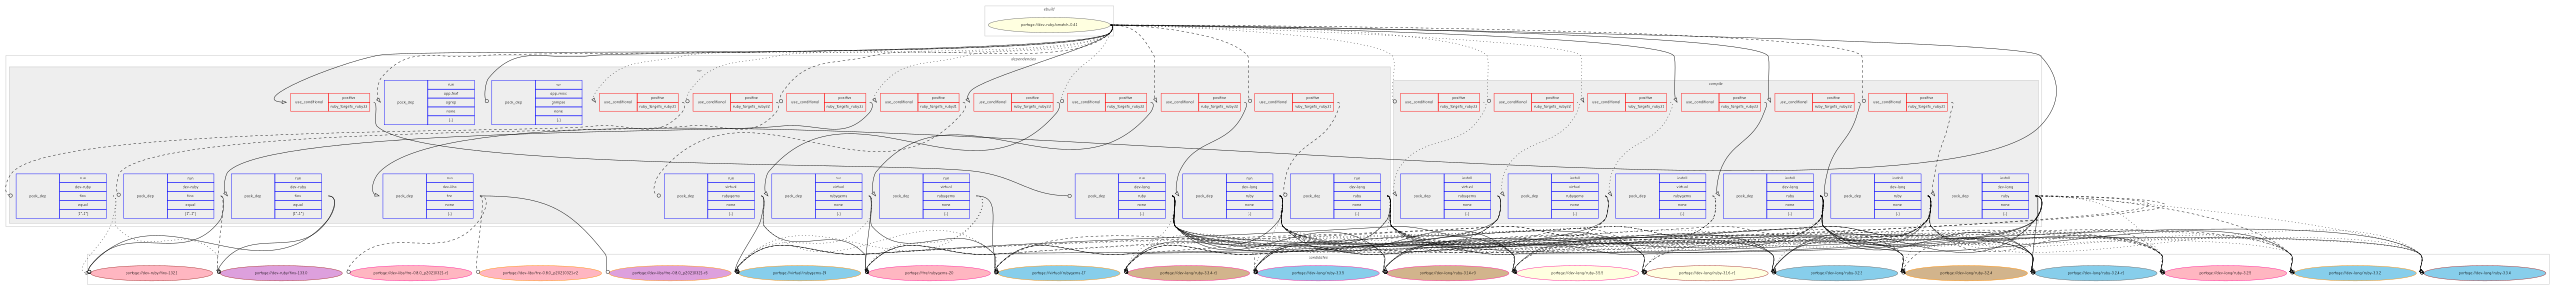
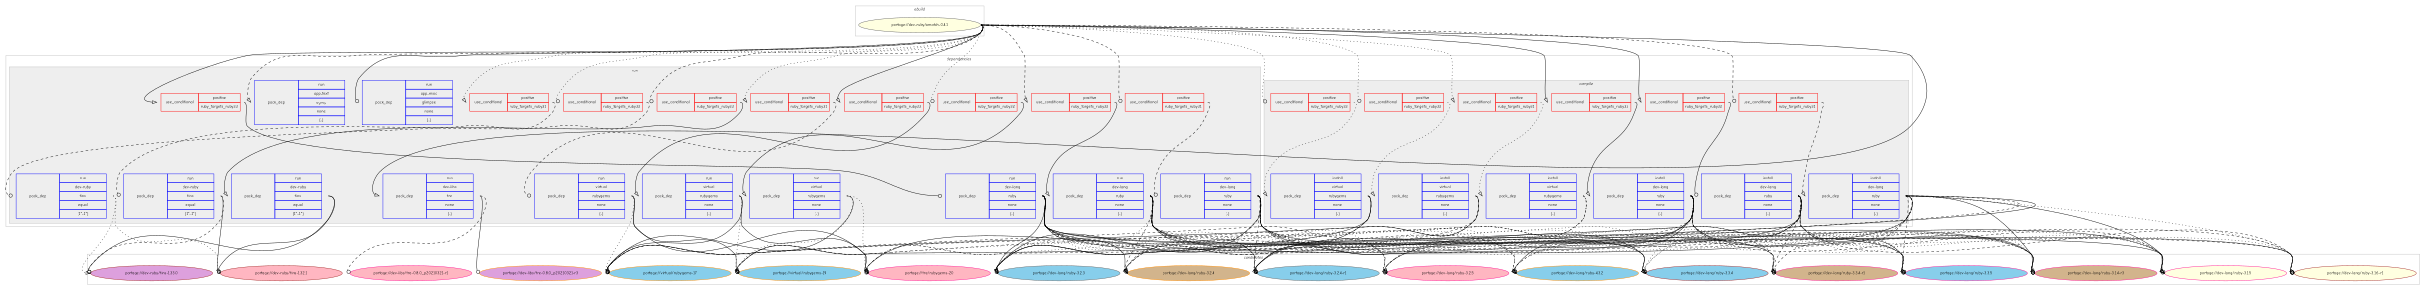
  digraph {
    compound=true
    concentrate=true
    fontname="Comic Neue"
    fontsize=10
    newrank=true
    rankdir=TB
    ranksep=1.5
    node [color=blue fontname="Comic Neue" fontsize=10 shape=none]
    edge [arrowhead=onormal fontname="Comic Neue" headport=w style=solid tailport=e weight=100]
    n1 [color=gray40 fillcolor=lightyellow label="portage://dev-ruby/amatch-0.4.1" style=filled width=4 shape=""]
    n2 [label=<<TABLE BORDER="0" CELLBORDER="1" CELLSPACING="0" CELLPADDING="4" WIDTH="220"><TR><TD ROWSPAN="6" CELLPADDING="30">pack_dep</TD></TR><TR><TD WIDTH="110">install</TD></TR><TR><TD>dev-lang</TD></TR><TR><TD>ruby</TD></TR><TR><TD>none</TD></TR><TR><TD>[,,]</TD></TR></TABLE>>]
    n3 [color=red label=<<TABLE BORDER="0" CELLBORDER="1" CELLSPACING="0" CELLPADDING="4"><TR><TD ROWSPAN="3" CELLPADDING="10">use_conditional</TD></TR><TR><TD>positive</TD></TR><TR><TD>ruby_targets_ruby31</TD></TR></TABLE>>]
    n4 [label=<<TABLE BORDER="0" CELLBORDER="1" CELLSPACING="0" CELLPADDING="4" WIDTH="220"><TR><TD ROWSPAN="6" CELLPADDING="30">pack_dep</TD></TR><TR><TD WIDTH="110">install</TD></TR><TR><TD>virtual</TD></TR><TR><TD>rubygems</TD></TR><TR><TD>none</TD></TR><TR><TD>[,,]</TD></TR></TABLE>>]
    n5 [color=red label=<<TABLE BORDER="0" CELLBORDER="1" CELLSPACING="0" CELLPADDING="4"><TR><TD ROWSPAN="3" CELLPADDING="10">use_conditional</TD></TR><TR><TD>positive</TD></TR><TR><TD>ruby_targets_ruby31</TD></TR></TABLE>>]
    n6 [label=<<TABLE BORDER="0" CELLBORDER="1" CELLSPACING="0" CELLPADDING="4" WIDTH="220"><TR><TD ROWSPAN="6" CELLPADDING="30">pack_dep</TD></TR><TR><TD WIDTH="110">install</TD></TR><TR><TD>dev-lang</TD></TR><TR><TD>ruby</TD></TR><TR><TD>none</TD></TR><TR><TD>[,,]</TD></TR></TABLE>>]
    n7 [color=red label=<<TABLE BORDER="0" CELLBORDER="1" CELLSPACING="0" CELLPADDING="4"><TR><TD ROWSPAN="3" CELLPADDING="10">use_conditional</TD></TR><TR><TD>positive</TD></TR><TR><TD>ruby_targets_ruby32</TD></TR></TABLE>>]
    n8 [label=<<TABLE BORDER="0" CELLBORDER="1" CELLSPACING="0" CELLPADDING="4" WIDTH="220"><TR><TD ROWSPAN="6" CELLPADDING="30">pack_dep</TD></TR><TR><TD WIDTH="110">install</TD></TR><TR><TD>virtual</TD></TR><TR><TD>rubygems</TD></TR><TR><TD>none</TD></TR><TR><TD>[,,]</TD></TR></TABLE>>]
    n9 [color=red label=<<TABLE BORDER="0" CELLBORDER="1" CELLSPACING="0" CELLPADDING="4"><TR><TD ROWSPAN="3" CELLPADDING="10">use_conditional</TD></TR><TR><TD>positive</TD></TR><TR><TD>ruby_targets_ruby32</TD></TR></TABLE>>]
    n10 [label=<<TABLE BORDER="0" CELLBORDER="1" CELLSPACING="0" CELLPADDING="4" WIDTH="220"><TR><TD ROWSPAN="6" CELLPADDING="30">pack_dep</TD></TR><TR><TD WIDTH="110">install</TD></TR><TR><TD>dev-lang</TD></TR><TR><TD>ruby</TD></TR><TR><TD>none</TD></TR><TR><TD>[,,]</TD></TR></TABLE>>]
    n11 [color=red label=<<TABLE BORDER="0" CELLBORDER="1" CELLSPACING="0" CELLPADDING="4"><TR><TD ROWSPAN="3" CELLPADDING="10">use_conditional</TD></TR><TR><TD>positive</TD></TR><TR><TD>ruby_targets_ruby33</TD></TR></TABLE>>]
    n12 [label=<<TABLE BORDER="0" CELLBORDER="1" CELLSPACING="0" CELLPADDING="4" WIDTH="220"><TR><TD ROWSPAN="6" CELLPADDING="30">pack_dep</TD></TR><TR><TD WIDTH="110">install</TD></TR><TR><TD>virtual</TD></TR><TR><TD>rubygems</TD></TR><TR><TD>none</TD></TR><TR><TD>[,,]</TD></TR></TABLE>>]
    n13 [color=red label=<<TABLE BORDER="0" CELLBORDER="1" CELLSPACING="0" CELLPADDING="4"><TR><TD ROWSPAN="3" CELLPADDING="10">use_conditional</TD></TR><TR><TD>positive</TD></TR><TR><TD>ruby_targets_ruby33</TD></TR></TABLE>>]
    n14 [label=<<TABLE BORDER="0" CELLBORDER="1" CELLSPACING="0" CELLPADDING="4" WIDTH="220"><TR><TD ROWSPAN="6" CELLPADDING="30">pack_dep</TD></TR><TR><TD WIDTH="110">run</TD></TR><TR><TD>dev-lang</TD></TR><TR><TD>ruby</TD></TR><TR><TD>none</TD></TR><TR><TD>[,,]</TD></TR></TABLE>>]
    n15 [color=red label=<<TABLE BORDER="0" CELLBORDER="1" CELLSPACING="0" CELLPADDING="4"><TR><TD ROWSPAN="3" CELLPADDING="10">use_conditional</TD></TR><TR><TD>positive</TD></TR><TR><TD>ruby_targets_ruby31</TD></TR></TABLE>>]
    n16 [label=<<TABLE BORDER="0" CELLBORDER="1" CELLSPACING="0" CELLPADDING="4" WIDTH="220"><TR><TD ROWSPAN="6" CELLPADDING="30">pack_dep</TD></TR><TR><TD WIDTH="110">run</TD></TR><TR><TD>dev-ruby</TD></TR><TR><TD>tins</TD></TR><TR><TD>equal</TD></TR><TR><TD>[1*,,,1*]</TD></TR></TABLE>>]
    n17 [color=red label=<<TABLE BORDER="0" CELLBORDER="1" CELLSPACING="0" CELLPADDING="4"><TR><TD ROWSPAN="3" CELLPADDING="10">use_conditional</TD></TR><TR><TD>positive</TD></TR><TR><TD>ruby_targets_ruby31</TD></TR></TABLE>>]
    n18 [label=<<TABLE BORDER="0" CELLBORDER="1" CELLSPACING="0" CELLPADDING="4" WIDTH="220"><TR><TD ROWSPAN="6" CELLPADDING="30">pack_dep</TD></TR><TR><TD WIDTH="110">run</TD></TR><TR><TD>virtual</TD></TR><TR><TD>rubygems</TD></TR><TR><TD>none</TD></TR><TR><TD>[,,]</TD></TR></TABLE>>]
    n19 [color=red label=<<TABLE BORDER="0" CELLBORDER="1" CELLSPACING="0" CELLPADDING="4"><TR><TD ROWSPAN="3" CELLPADDING="10">use_conditional</TD></TR><TR><TD>positive</TD></TR><TR><TD>ruby_targets_ruby32</TD></TR></TABLE>>]
    n20 [label=<<TABLE BORDER="0" CELLBORDER="1" CELLSPACING="0" CELLPADDING="4" WIDTH="220"><TR><TD ROWSPAN="6" CELLPADDING="30">pack_dep</TD></TR><TR><TD WIDTH="110">run</TD></TR><TR><TD>virtual</TD></TR><TR><TD>rubygems</TD></TR><TR><TD>none</TD></TR><TR><TD>[,,]</TD></TR></TABLE>>]
    n21 [color=red label=<<TABLE BORDER="0" CELLBORDER="1" CELLSPACING="0" CELLPADDING="4"><TR><TD ROWSPAN="3" CELLPADDING="10">use_conditional</TD></TR><TR><TD>positive</TD></TR><TR><TD>ruby_targets_ruby31</TD></TR></TABLE>>]
    n22 [label=<<TABLE BORDER="0" CELLBORDER="1" CELLSPACING="0" CELLPADDING="4" WIDTH="220"><TR><TD ROWSPAN="6" CELLPADDING="30">pack_dep</TD></TR><TR><TD WIDTH="110">run</TD></TR><TR><TD>dev-lang</TD></TR><TR><TD>ruby</TD></TR><TR><TD>none</TD></TR><TR><TD>[,,]</TD></TR></TABLE>>]
    n23 [color=red label=<<TABLE BORDER="0" CELLBORDER="1" CELLSPACING="0" CELLPADDING="4"><TR><TD ROWSPAN="3" CELLPADDING="10">use_conditional</TD></TR><TR><TD>positive</TD></TR><TR><TD>ruby_targets_ruby32</TD></TR></TABLE>>]
    n24 [label=<<TABLE BORDER="0" CELLBORDER="1" CELLSPACING="0" CELLPADDING="4" WIDTH="220"><TR><TD ROWSPAN="6" CELLPADDING="30">pack_dep</TD></TR><TR><TD WIDTH="110">run</TD></TR><TR><TD>dev-ruby</TD></TR><TR><TD>tins</TD></TR><TR><TD>equal</TD></TR><TR><TD>[1*,,,1*]</TD></TR></TABLE>>]
    n25 [color=red label=<<TABLE BORDER="0" CELLBORDER="1" CELLSPACING="0" CELLPADDING="4"><TR><TD ROWSPAN="3" CELLPADDING="10">use_conditional</TD></TR><TR><TD>positive</TD></TR><TR><TD>ruby_targets_ruby32</TD></TR></TABLE>>]
    n26 [label=<<TABLE BORDER="0" CELLBORDER="1" CELLSPACING="0" CELLPADDING="4" WIDTH="220"><TR><TD ROWSPAN="6" CELLPADDING="30">pack_dep</TD></TR><TR><TD WIDTH="110">run</TD></TR><TR><TD>dev-lang</TD></TR><TR><TD>ruby</TD></TR><TR><TD>none</TD></TR><TR><TD>[,,]</TD></TR></TABLE>>]
    n27 [color=red label=<<TABLE BORDER="0" CELLBORDER="1" CELLSPACING="0" CELLPADDING="4"><TR><TD ROWSPAN="3" CELLPADDING="10">use_conditional</TD></TR><TR><TD>positive</TD></TR><TR><TD>ruby_targets_ruby33</TD></TR></TABLE>>]
    n28 [label=<<TABLE BORDER="0" CELLBORDER="1" CELLSPACING="0" CELLPADDING="4" WIDTH="220"><TR><TD ROWSPAN="6" CELLPADDING="30">pack_dep</TD></TR><TR><TD WIDTH="110">run</TD></TR><TR><TD>dev-ruby</TD></TR><TR><TD>tins</TD></TR><TR><TD>equal</TD></TR><TR><TD>[1*,,,1*]</TD></TR></TABLE>>]
    n29 [color=red label=<<TABLE BORDER="0" CELLBORDER="1" CELLSPACING="0" CELLPADDING="4"><TR><TD ROWSPAN="3" CELLPADDING="10">use_conditional</TD></TR><TR><TD>positive</TD></TR><TR><TD>ruby_targets_ruby33</TD></TR></TABLE>>]
    n30 [label=<<TABLE BORDER="0" CELLBORDER="1" CELLSPACING="0" CELLPADDING="4" WIDTH="220"><TR><TD ROWSPAN="6" CELLPADDING="30">pack_dep</TD></TR><TR><TD WIDTH="110">run</TD></TR><TR><TD>virtual</TD></TR><TR><TD>rubygems</TD></TR><TR><TD>none</TD></TR><TR><TD>[,,]</TD></TR></TABLE>>]
    n31 [color=red label=<<TABLE BORDER="0" CELLBORDER="1" CELLSPACING="0" CELLPADDING="4"><TR><TD ROWSPAN="3" CELLPADDING="10">use_conditional</TD></TR><TR><TD>positive</TD></TR><TR><TD>ruby_targets_ruby33</TD></TR></TABLE>>]
    n32 [label=<<TABLE BORDER="0" CELLBORDER="1" CELLSPACING="0" CELLPADDING="4" WIDTH="220"><TR><TD ROWSPAN="6" CELLPADDING="30">pack_dep</TD></TR><TR><TD WIDTH="110">run</TD></TR><TR><TD>app-misc</TD></TR><TR><TD>glimpse</TD></TR><TR><TD>none</TD></TR><TR><TD>[,,]</TD></TR></TABLE>>]
    n33 [label=<<TABLE BORDER="0" CELLBORDER="1" CELLSPACING="0" CELLPADDING="4" WIDTH="220"><TR><TD ROWSPAN="6" CELLPADDING="30">pack_dep</TD></TR><TR><TD WIDTH="110">run</TD></TR><TR><TD>app-text</TD></TR><TR><TD>agrep</TD></TR><TR><TD>none</TD></TR><TR><TD>[,,]</TD></TR></TABLE>>]
    n34 [label=<<TABLE BORDER="0" CELLBORDER="1" CELLSPACING="0" CELLPADDING="4" WIDTH="220"><TR><TD ROWSPAN="6" CELLPADDING="30">pack_dep</TD></TR><TR><TD WIDTH="110">run</TD></TR><TR><TD>dev-libs</TD></TR><TR><TD>tre</TD></TR><TR><TD>none</TD></TR><TR><TD>[,,]</TD></TR></TABLE>>]
    n35 [color=deeppink fillcolor=lightpink label="portage://tre/rubygems-20" style=filled width=4 shape=""]
    n36 [color=darkorange fillcolor=skyblue label="portage://virtual/rubygems-19" style=filled width=4 shape=""]
    n37 [color=darkorange fillcolor=skyblue label="portage://virtual/rubygems-17" style=filled width=4 shape=""]
    n38 [color=deeppink fillcolor=skyblue label="portage://dev-lang/ruby-3.3.5" style=filled width=4 shape=""]
    n39 [color=deeppink fillcolor=tan label="portage://dev-lang/ruby-3.3.4-r1" style=filled width=4 shape=""]
    n40 [color=brown fillcolor=skyblue label="portage://dev-lang/ruby-3.3.4" style=filled width=4 shape=""]
-   n41 [color=darkorange fillcolor=skyblue label="portage://dev-lang/ruby-3.3.2" style=filled width=4 shape=""]
+   n41 [color=darkorange fillcolor=skyblue label="portage://dev-lang/ruby-4.3.2" style=filled width=4 shape=""]
    n42 [color=deeppink fillcolor=lightpink label="portage://dev-lang/ruby-3.2.5" style=filled width=4 shape=""]
    n43 [color=gray40 fillcolor=skyblue label="portage://dev-lang/ruby-3.2.4-r1" style=filled width=4 shape=""]
    n44 [color=darkorange fillcolor=tan label="portage://dev-lang/ruby-3.2.4" style=filled width=4 shape=""]
    n45 [color=gray40 fillcolor=skyblue label="portage://dev-lang/ruby-3.2.3" style=filled width=4 shape=""]
    n46 [color=brown fillcolor=lightyellow label="portage://dev-lang/ruby-3.1.6-r1" style=filled width=4 shape=""]
-   n47 [color=deeppink fillcolor=lightyellow label="portage://dev-lang/ruby-3.5.5" style=filled width=4 shape=""]
+   n47 [color=deeppink fillcolor=lightyellow label="portage://dev-lang/ruby-3.1.5" style=filled width=4 shape=""]
    n48 [color=deeppink fillcolor=tan label="portage://dev-lang/ruby-3.1.4-r3" style=filled width=4 shape=""]
    n49 [color=brown fillcolor=plum label="portage://dev-ruby/tins-1.33.0" style=filled width=4 shape=""]
    n50 [color=brown fillcolor=lightpink label="portage://dev-ruby/tins-1.32.1" style=filled width=4 shape=""]
    n51 [color=darkorange fillcolor=plum label="portage://dev-libs/tre-0.8.0_p20210321-r3" style=filled width=4 shape=""]
-   n52 [color=darkorange fillcolor=lightpink label="portage://dev-libs/tre-0.8.0_p20210321-r2" style=filled width=4 shape=""]
    n53 [color=deeppink fillcolor=lightpink label="portage://dev-libs/tre-0.8.0_p20210321-r1" style=filled width=4 shape=""]
    subgraph cluster_1 {
      color=gray
      label=<<i>ebuild</i>>
      n1
    }
    subgraph cluster_2 {
      color=gray
      label=<<i>dependencies</i>>
      subgraph cluster_3 {
        color=gray
        fillcolor="#eeeeee"
        label=<<i>compile</i>>
        style=filled
        subgraph sub_4 {
          color=gray
          fillcolor="#eeeeee"
          label=<<i>compile</i>>
          style=filled
          n3
          subgraph sub_5 {
            color=gray
            fillcolor="#eeeeee"
            label=<<i>compile</i>>
            style=filled
            n2
          }
        }
        subgraph sub_6 {
          color=gray
          fillcolor="#eeeeee"
          label=<<i>compile</i>>
          style=filled
          n5
          subgraph sub_7 {
            color=gray
            fillcolor="#eeeeee"
            label=<<i>compile</i>>
            style=filled
            n4
          }
        }
        subgraph sub_8 {
          color=gray
          fillcolor="#eeeeee"
          label=<<i>compile</i>>
          style=filled
          n7
          subgraph sub_9 {
            color=gray
            fillcolor="#eeeeee"
            label=<<i>compile</i>>
            style=filled
            n6
          }
        }
        subgraph sub_10 {
          color=gray
          fillcolor="#eeeeee"
          label=<<i>compile</i>>
          style=filled
          n9
          subgraph sub_11 {
            color=gray
            fillcolor="#eeeeee"
            label=<<i>compile</i>>
            style=filled
            n8
          }
        }
        subgraph sub_12 {
          color=gray
          fillcolor="#eeeeee"
          label=<<i>compile</i>>
          style=filled
          n11
          subgraph sub_13 {
            color=gray
            fillcolor="#eeeeee"
            label=<<i>compile</i>>
            style=filled
            n10
          }
        }
        subgraph sub_14 {
          color=gray
          fillcolor="#eeeeee"
          label=<<i>compile</i>>
          style=filled
          n13
          subgraph sub_15 {
            color=gray
            fillcolor="#eeeeee"
            label=<<i>compile</i>>
            style=filled
            n12
          }
        }
      }
      subgraph cluster_16 {
        color=gray
        fillcolor="#eeeeee"
        label=<<i>compile and run</i>>
        style=filled
      }
      subgraph cluster_17 {
        color=gray
        fillcolor="#eeeeee"
        label=<<i>run</i>>
        style=filled
        subgraph sub_18 {
          color=gray
          fillcolor="#eeeeee"
          label=<<i>run</i>>
          style=filled
          n15
          subgraph sub_19 {
            color=gray
            fillcolor="#eeeeee"
            label=<<i>run</i>>
            style=filled
            n14
          }
        }
        subgraph sub_20 {
          color=gray
          fillcolor="#eeeeee"
          label=<<i>run</i>>
          style=filled
          n17
          subgraph sub_21 {
            color=gray
            fillcolor="#eeeeee"
            label=<<i>run</i>>
            style=filled
            n16
          }
        }
        subgraph sub_22 {
          color=gray
          fillcolor="#eeeeee"
          label=<<i>run</i>>
          style=filled
          n19
          subgraph sub_23 {
            color=gray
            fillcolor="#eeeeee"
            label=<<i>run</i>>
            style=filled
            n18
          }
        }
        subgraph sub_24 {
          color=gray
          fillcolor="#eeeeee"
          label=<<i>run</i>>
          style=filled
          n21
          subgraph sub_25 {
            color=gray
            fillcolor="#eeeeee"
            label=<<i>run</i>>
            style=filled
            n20
          }
        }
        subgraph sub_26 {
          color=gray
          fillcolor="#eeeeee"
          label=<<i>run</i>>
          style=filled
          n23
          subgraph sub_27 {
            color=gray
            fillcolor="#eeeeee"
            label=<<i>run</i>>
            style=filled
            n22
          }
        }
        subgraph sub_28 {
          color=gray
          fillcolor="#eeeeee"
          label=<<i>run</i>>
          style=filled
          n25
          subgraph sub_29 {
            color=gray
            fillcolor="#eeeeee"
            label=<<i>run</i>>
            style=filled
            n24
          }
        }
        subgraph sub_30 {
          color=gray
          fillcolor="#eeeeee"
          label=<<i>run</i>>
          style=filled
          n27
          subgraph sub_31 {
            color=gray
            fillcolor="#eeeeee"
            label=<<i>run</i>>
            style=filled
            n26
          }
        }
        subgraph sub_32 {
          color=gray
          fillcolor="#eeeeee"
          label=<<i>run</i>>
          style=filled
          n29
          subgraph sub_33 {
            color=gray
            fillcolor="#eeeeee"
            label=<<i>run</i>>
            style=filled
            n28
          }
        }
        subgraph sub_34 {
          color=gray
          fillcolor="#eeeeee"
          label=<<i>run</i>>
          style=filled
          n31
          subgraph sub_35 {
            color=gray
            fillcolor="#eeeeee"
            label=<<i>run</i>>
            style=filled
            n30
          }
        }
        subgraph sub_36 {
          color=gray
          fillcolor="#eeeeee"
          label=<<i>run</i>>
          style=filled
          n32
        }
        subgraph sub_37 {
          color=gray
          fillcolor="#eeeeee"
          label=<<i>run</i>>
          style=filled
          n33
        }
        subgraph sub_38 {
          color=gray
          fillcolor="#eeeeee"
          label=<<i>run</i>>
          style=filled
          n34
        }
      }
    }
    subgraph cluster_39 {
      color=gray
      label=<<i>candidates</i>>
      rank=same
      subgraph sub_40 {
        color=black
        label=<<i>candidates</i>>
        nodesep=1
        rank=same
        n38
        n39
        n40
        n41
        n42
        n43
        n44
        n45
        n46
        n47
        n48
      }
      subgraph sub_41 {
        color=black
        label=<<i>candidates</i>>
        nodesep=1
        rank=same
        n35
        n36
        n37
      }
      subgraph sub_42 {
        color=black
        label=<<i>candidates</i>>
        nodesep=1
        rank=same
        n38
        n39
        n40
        n41
        n42
        n43
        n44
        n45
        n46
        n47
        n48
      }
      subgraph sub_43 {
        color=black
        label=<<i>candidates</i>>
        nodesep=1
        rank=same
        n35
        n36
        n37
      }
      subgraph sub_44 {
        color=black
        label=<<i>candidates</i>>
        nodesep=1
        rank=same
        n38
        n39
        n40
        n41
        n42
        n43
        n44
        n45
        n46
        n47
        n48
      }
      subgraph sub_45 {
        color=black
        label=<<i>candidates</i>>
        nodesep=1
        rank=same
        n35
        n36
        n37
      }
      subgraph sub_46 {
        color=black
        label=<<i>candidates</i>>
        nodesep=1
        rank=same
        n38
        n39
        n40
        n41
        n42
        n43
        n44
        n45
        n46
        n47
        n48
      }
      subgraph sub_47 {
        color=black
        label=<<i>candidates</i>>
        nodesep=1
        rank=same
        n49
        n50
      }
      subgraph sub_48 {
        color=black
        label=<<i>candidates</i>>
        nodesep=1
        rank=same
        n35
        n36
        n37
      }
      subgraph sub_49 {
        color=black
        label=<<i>candidates</i>>
        nodesep=1
        rank=same
        n38
        n39
        n40
        n41
        n42
        n43
        n44
        n45
        n46
        n47
        n48
      }
      subgraph sub_50 {
        color=black
        label=<<i>candidates</i>>
        nodesep=1
        rank=same
        n49
        n50
      }
      subgraph sub_51 {
        color=black
        label=<<i>candidates</i>>
        nodesep=1
        rank=same
        n35
        n36
        n37
      }
      subgraph sub_52 {
        color=black
        label=<<i>candidates</i>>
        nodesep=1
        rank=same
        n38
        n39
        n40
        n41
        n42
        n43
        n44
        n45
        n46
        n47
        n48
      }
      subgraph sub_53 {
        color=black
        label=<<i>candidates</i>>
        nodesep=1
        rank=same
        n49
        n50
      }
      subgraph sub_54 {
        color=black
        label=<<i>candidates</i>>
        nodesep=1
        rank=same
        n35
        n36
        n37
      }
      subgraph sub_55 {
        color=black
        label=<<i>candidates</i>>
        nodesep=1
        rank=same
      }
      subgraph sub_56 {
        color=black
        label=<<i>candidates</i>>
        nodesep=1
        rank=same
      }
      subgraph sub_57 {
        color=black
        label=<<i>candidates</i>>
        nodesep=1
        rank=same
        n51
-       n52
        n53
      }
    }
    n1 -> n3 [arrowhead=odot style=dashed weight=20]
    n1 -> n5 [style=dotted weight=20]
    n1 -> n7 [weight=20]
    n1 -> n9 [arrowhead=odot style=dotted weight=20]
    n1 -> n11 [weight=20]
    n1 -> n13 [arrowhead=odot style=dotted weight=20]
    n1 -> n15 [arrowhead=odot style=dashed weight=20]
    n1 -> n17 [style=dotted weight=20]
    n1 -> n19 [arrowhead=odot style=dotted weight=20]
    n1 -> n21 [style=dotted weight=20]
    n1 -> n23 [style=dashed weight=20]
    n1 -> n25 [arrowhead=odot style=dotted weight=20]
    n1 -> n27 [weight=20]
    n1 -> n29 [arrowhead=odot style=dashed weight=20]
    n1 -> n31 [weight=20]
    n1 -> n32 [arrowhead=odot weight=20]
    n1 -> n33 [style=dashed weight=20]
    n1 -> n34 [weight=20]
    n2 -> n38 [arrowhead=odot style=dashed]
    n2 -> n39 [style=dashed]
    n2 -> n40 [arrowhead=odot style=dotted]
    n2 -> n41 [arrowhead=odot style=dashed]
    n2 -> n42 [arrowhead=odot style=dotted]
    n2 -> n43
    n2 -> n44 [style=dashed]
    n2 -> n45
    n2 -> n46 [arrowhead=odot style=dotted]
    n2 -> n47 [arrowhead=odot]
    n2 -> n48
    n3 -> n2 [style=dashed weight=20]
    n4 -> n35 [style=dotted]
    n4 -> n36 [style=dotted]
    n4 -> n37 [arrowhead=odot style=dashed]
    n5 -> n4 [style=dotted weight=20]
    n6 -> n38 [arrowhead=odot]
    n6 -> n39 [style=dashed]
    n6 -> n40 [style=dotted]
    n6 -> n41 [style=dotted]
    n6 -> n42 [style=dashed]
    n6 -> n43 [arrowhead=odot]
    n6 -> n44 [style=dotted]
    n6 -> n45 [arrowhead=odot]
    n6 -> n46 [arrowhead=odot style=dashed]
    n6 -> n47 [arrowhead=odot style=dotted]
    n6 -> n48 [arrowhead=odot style=dotted]
    n7 -> n6 [arrowhead=odot weight=20]
    n8 -> n35 [arrowhead=odot style=dashed]
    n8 -> n36 [arrowhead=odot style=dashed]
    n8 -> n37
    n9 -> n8 [style=dotted weight=20]
    n10 -> n38 [style=dotted]
    n10 -> n39 [arrowhead=odot style=dashed]
    n10 -> n40 [arrowhead=odot style=dotted]
    n10 -> n41 [arrowhead=odot]
    n10 -> n42
    n10 -> n43 [arrowhead=odot]
    n10 -> n44 [style=dashed]
    n10 -> n45 [style=dotted]
    n10 -> n46 [arrowhead=odot style=dotted]
    n10 -> n47 [style=dashed]
    n10 -> n48 [arrowhead=odot]
    n11 -> n10 [weight=20]
    n12 -> n35
    n12 -> n36
    n12 -> n37 [style=dashed]
    n13 -> n12 [style=dotted weight=20]
    n14 -> n38 [arrowhead=odot]
    n14 -> n39 [arrowhead=odot style=dotted]
    n14 -> n40
    n14 -> n41 [style=dotted]
    n14 -> n42 [arrowhead=odot style=dashed]
    n14 -> n43 [arrowhead=odot style=dashed]
    n14 -> n44 [arrowhead=odot style=dashed]
    n14 -> n45
    n14 -> n46 [style=dashed]
    n14 -> n47 [style=dotted]
    n14 -> n48 [arrowhead=odot style=dotted]
    n15 -> n14 [arrowhead=odot style=dashed weight=20]
    n16 -> n49 [style=dotted]
    n16 -> n50 [style=dotted]
    n17 -> n16 [arrowhead=odot style=dashed weight=20]
    n18 -> n35 [style=dotted]
    n18 -> n36 [arrowhead=odot style=dotted]
    n18 -> n37 [arrowhead=odot]
    n19 -> n18 [weight=20]
    n20 -> n35 [arrowhead=odot]
    n20 -> n36
    n20 -> n37 [arrowhead=odot style=dotted]
    n21 -> n20 [arrowhead=odot style=dashed weight=20]
    n22 -> n38 [arrowhead=odot style=dotted]
    n22 -> n39 [arrowhead=odot]
    n22 -> n40 [style=dotted]
    n22 -> n41 [style=dashed]
    n22 -> n42 [style=dotted]
    n22 -> n43
    n22 -> n44 [style=dashed]
    n22 -> n45 [style=dotted]
    n22 -> n46 [arrowhead=odot style=dashed]
    n22 -> n47
    n22 -> n48 [arrowhead=odot style=dashed]
    n23 -> n22 [weight=20]
    n24 -> n49 [arrowhead=odot style=dashed]
    n24 -> n50 [arrowhead=odot]
    n25 -> n24 [arrowhead=odot style=dashed weight=20]
    n26 -> n38 [style=dashed]
    n26 -> n39 [style=dotted]
    n26 -> n40
    n26 -> n41 [style=dotted]
    n26 -> n42 [arrowhead=odot style=dashed]
    n26 -> n43 [style=dotted]
    n26 -> n44
    n26 -> n45 [arrowhead=odot]
    n26 -> n46 [arrowhead=odot]
    n26 -> n47
    n26 -> n48
    n27 -> n26 [arrowhead=odot weight=20]
    n28 -> n49 [arrowhead=odot]
    n28 -> n50 [arrowhead=odot]
    n29 -> n28 [weight=20]
    n30 -> n35 [arrowhead=odot]
    n30 -> n36 [arrowhead=odot style=dotted]
    n30 -> n37 [arrowhead=odot]
    n31 -> n30 [weight=20]
    n34 -> n51 [arrowhead=odot]
-   n34 -> n52 [arrowhead=odot style=dashed]
    n34 -> n53 [arrowhead=odot style=dashed]
  }
